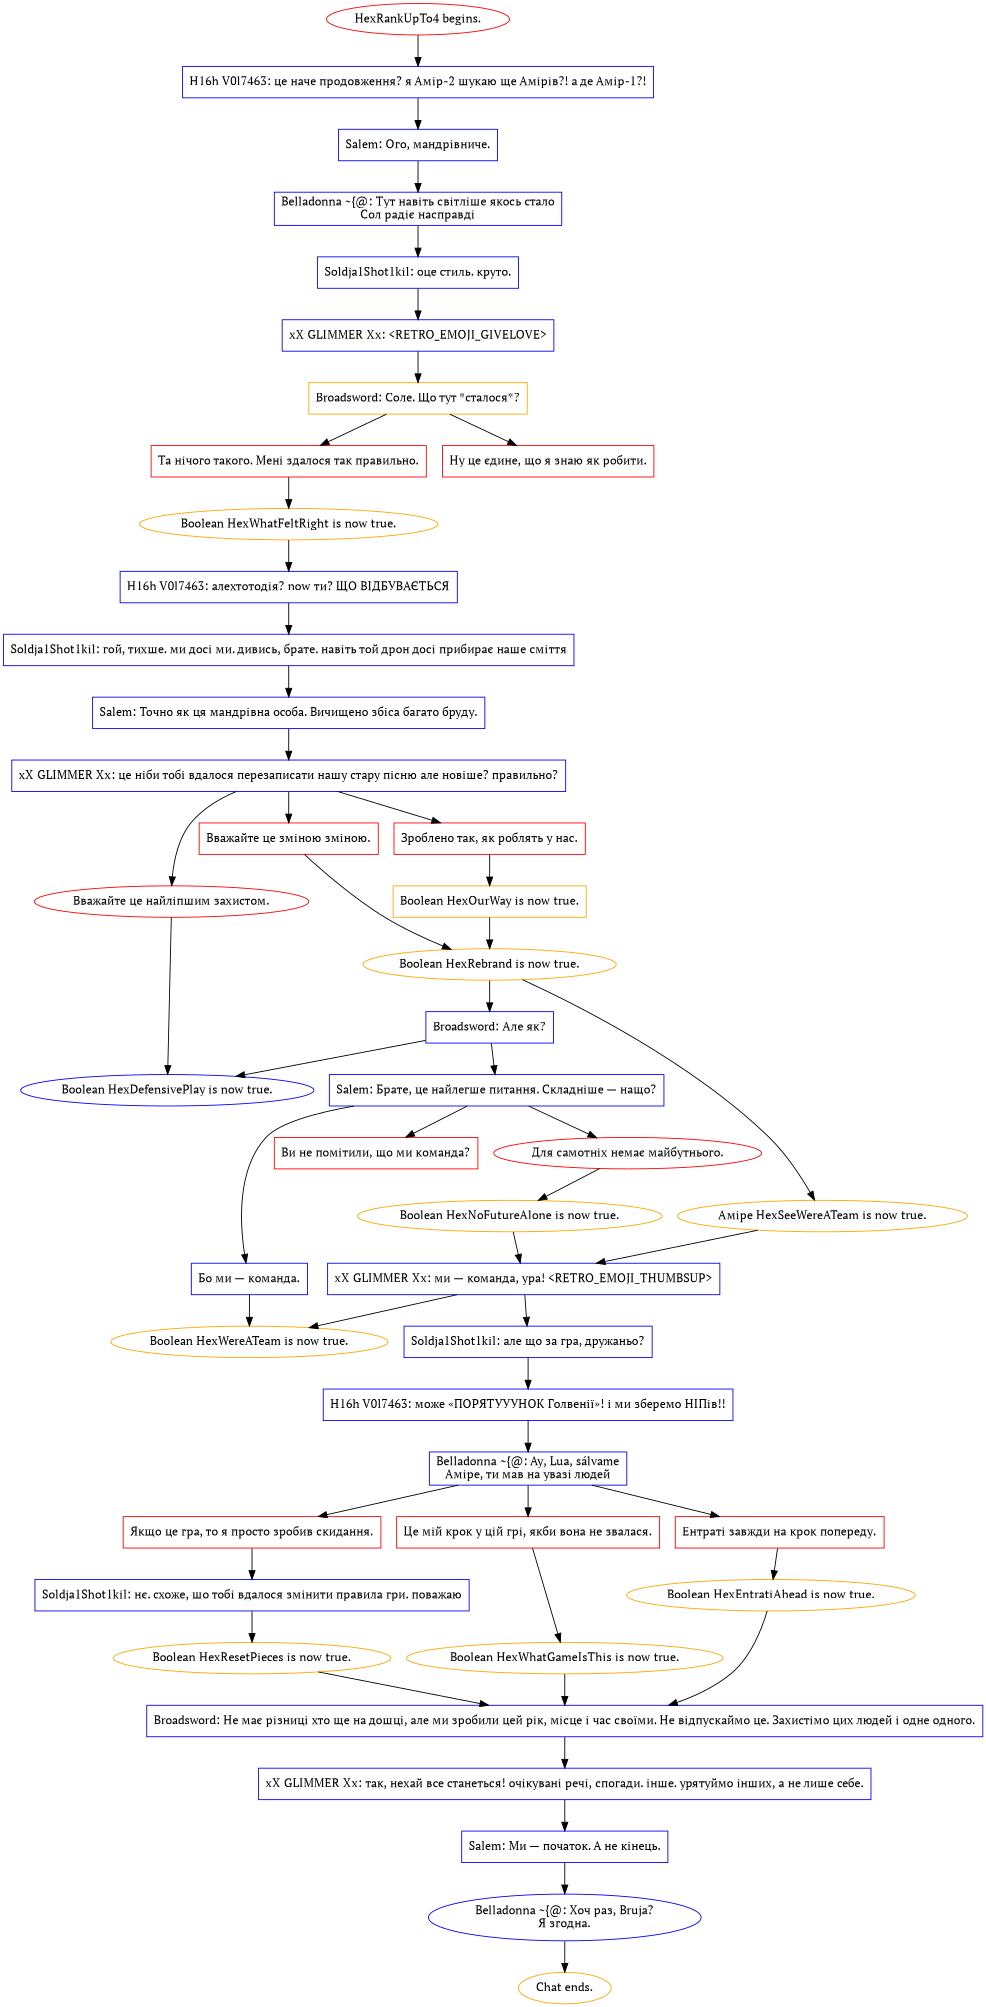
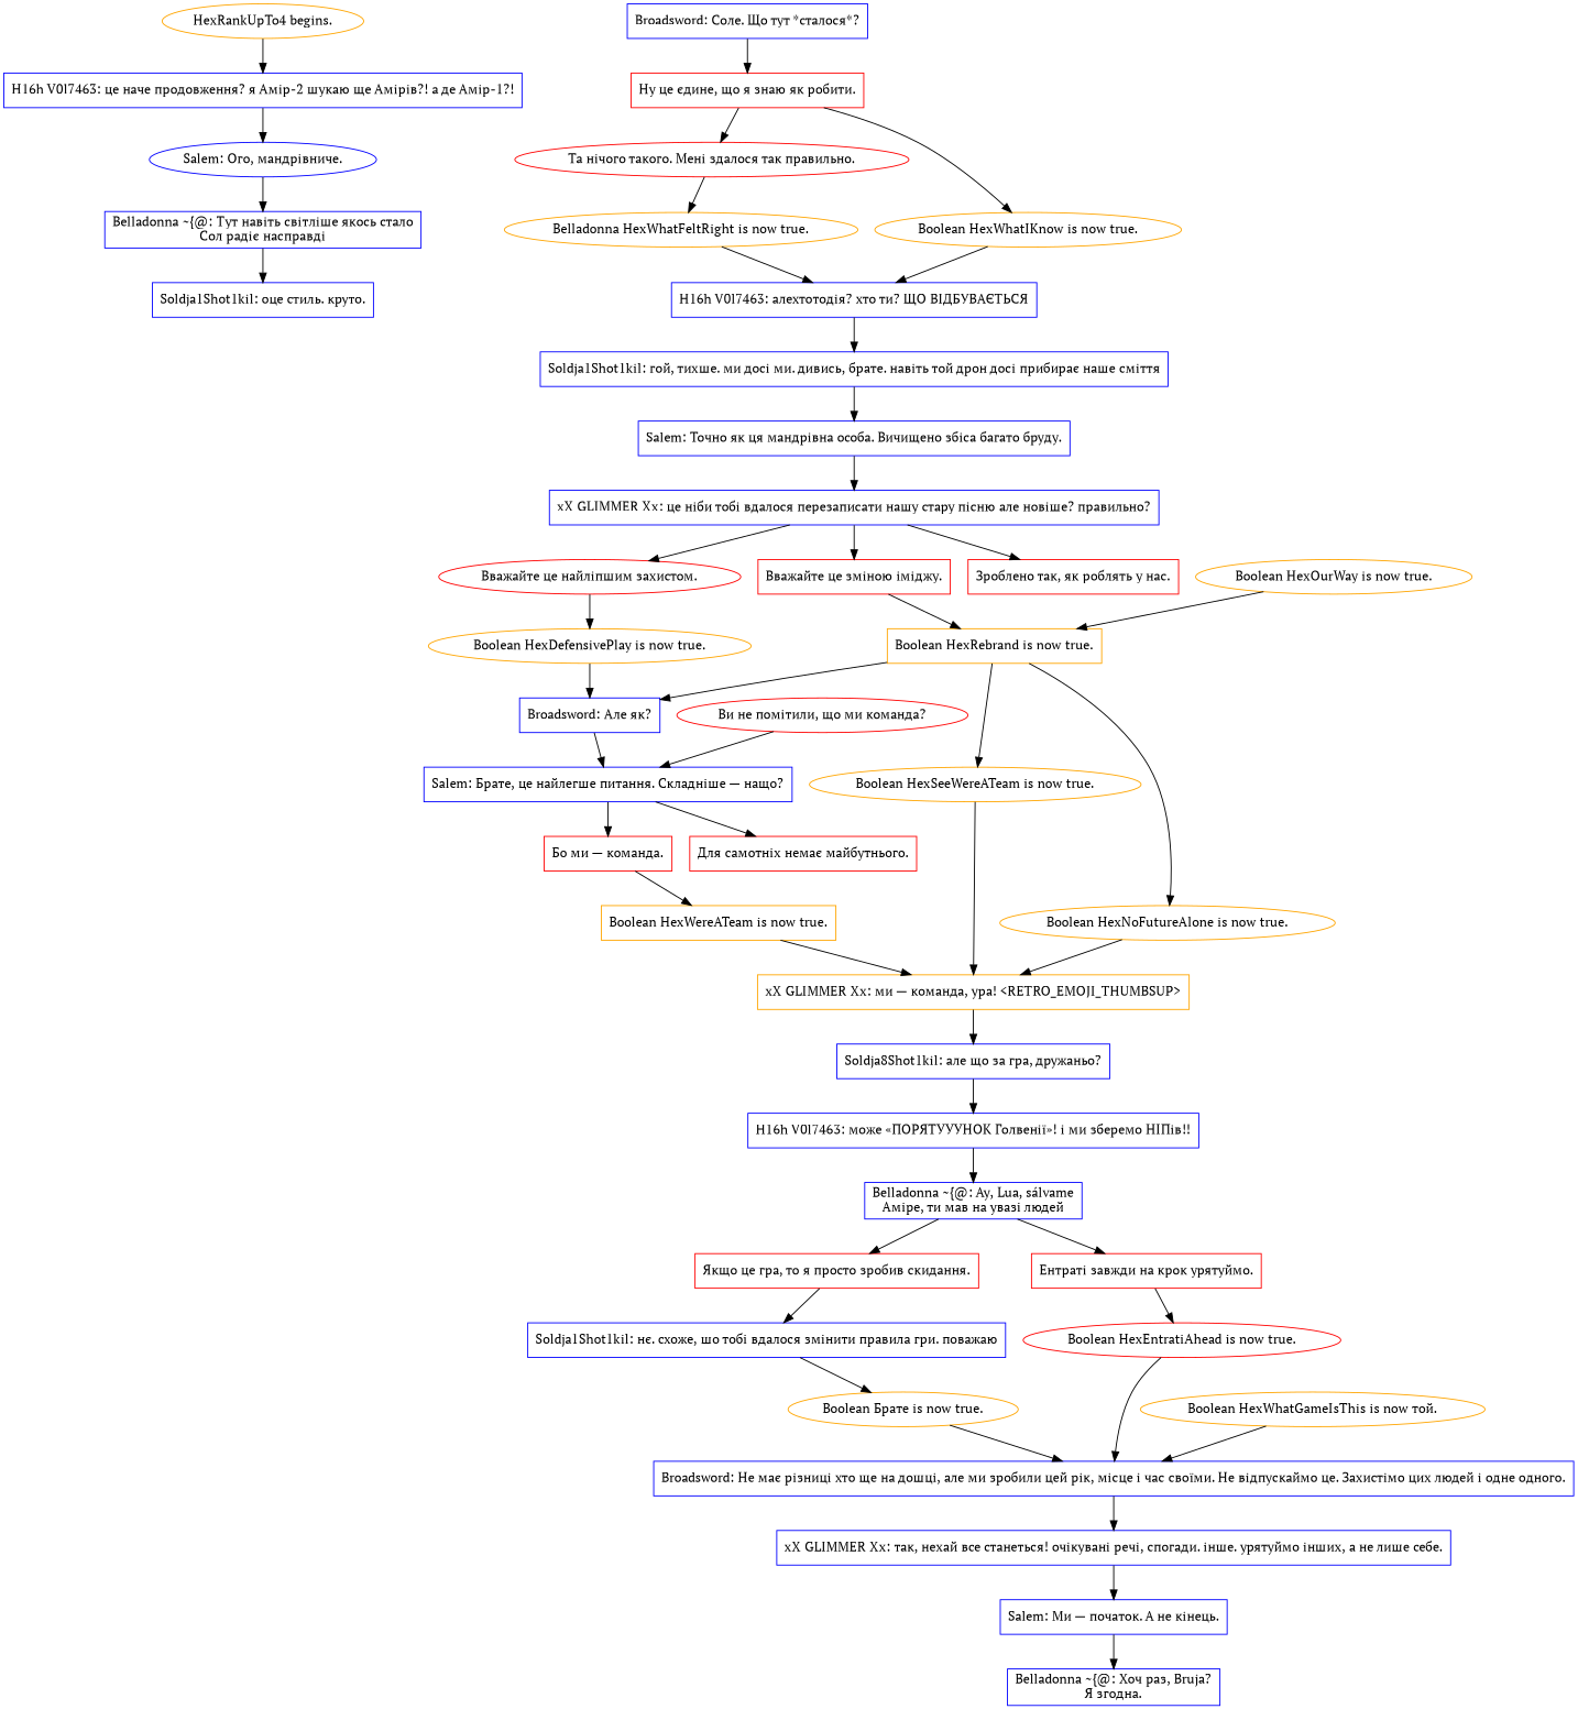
  digraph {
    fontname="PT Serif"
    node [color=blue fontname="PT Serif" shape=box]
    edge [fontname="PT Serif"]
-   "HexRankUpTo4 begins." [color=red shape=""]
+   "HexRankUpTo4 begins." [color=orange shape=""]
    n2 [label="H16h V0l7463: це наче продовження? я Амір-2 шукаю ще Амірів?! а де Амір-1?!"]
-   n3 [label="Salem: Ого, мандрівниче."]
+   n3 [label="Salem: Ого, мандрівниче." shape=ellipse]
    n4 [label="Belladonna ~{@: Тут навіть світліше якось стало\nСол радіє насправді"]
    n5 [label="Soldja1Shot1kil: оце стиль. круто."]
-   n6 [label="xX GLIMMER Xx: <RETRO_EMOJI_GIVELOVE>"]
-   n7 [color=orange label="Broadsword: Соле. Що тут *сталося*?"]
-   n8 [color=red label="Та нічого такого. Мені здалося так правильно."]
+   n7 [label="Broadsword: Соле. Що тут *сталося*?"]
+   n8 [color=red label="Та нічого такого. Мені здалося так правильно." shape=ellipse]
    n9 [color=red label="Ну це єдине, що я знаю як робити."]
-   n10 [color=orange label="Boolean HexWhatFeltRight is now true." shape=""]
-   n12 [label="H16h V0l7463: алехтотодія? now ти? ЩО ВІДБУВАЄТЬСЯ"]
+   n10 [color=orange label="Belladonna HexWhatFeltRight is now true." shape=""]
+   n11 [color=orange label="Boolean HexWhatIKnow is now true." shape=""]
+   n12 [label="H16h V0l7463: алехтотодія? хто ти? ЩО ВІДБУВАЄТЬСЯ"]
    n13 [label="Soldja1Shot1kil: гой, тихше. ми досі ми. дивись, брате. навіть той дрон досі прибирає наше сміття"]
    n14 [label="Salem: Точно як ця мандрівна особа. Вичищено збіса багато бруду."]
    n15 [label="xX GLIMMER Xx: це ніби тобі вдалося перезаписати нашу стару пісню але новіше? правильно?"]
    n16 [color=red label="Вважайте це найліпшим захистом." shape=ellipse]
-   n17 [color=red label="Вважайте це зміною зміною."]
+   n17 [color=red label="Вважайте це зміною іміджу."]
    n18 [color=red label="Зроблено так, як роблять у нас."]
-   n19 [label="Boolean HexDefensivePlay is now true." shape=""]
-   n20 [color=orange label="Boolean HexRebrand is now true." shape=""]
-   n21 [color=orange label="Boolean HexOurWay is now true."]
+   n19 [color=orange label="Boolean HexDefensivePlay is now true." shape=""]
+   n20 [color=orange label="Boolean HexRebrand is now true."]
+   n21 [color=orange label="Boolean HexOurWay is now true." shape=""]
    n22 [label="Broadsword: Але як?"]
-   n23 [color=orange label="Аміре HexSeeWereATeam is now true." shape=""]
+   n23 [color=orange label="Boolean HexSeeWereATeam is now true." shape=""]
    n24 [label="Salem: Брате, це найлегше питання. Складніше — нащо?"]
-   n25 [label="Бо ми — команда."]
-   n26 [color=red label="Ви не помітили, що ми команда?"]
-   n27 [color=red label="Для самотніх немає майбутнього." shape=ellipse]
-   n28 [color=orange label="Boolean HexWereATeam is now true." shape=""]
+   n25 [color=red label="Бо ми — команда."]
+   n26 [color=red label="Ви не помітили, що ми команда?" shape=ellipse]
+   n27 [color=red label="Для самотніх немає майбутнього."]
+   n28 [color=orange label="Boolean HexWereATeam is now true."]
    n29 [color=orange label="Boolean HexNoFutureAlone is now true." shape=""]
-   n30 [label="xX GLIMMER Xx: ми — команда, ура! <RETRO_EMOJI_THUMBSUP>"]
-   n31 [label="Soldja1Shot1kil: але що за гра, дружаньо?"]
+   n30 [color=orange label="xX GLIMMER Xx: ми — команда, ура! <RETRO_EMOJI_THUMBSUP>"]
+   n31 [label="Soldja8Shot1kil: але що за гра, дружаньо?"]
    n32 [label="H16h V0l7463: може «ПОРЯТУУУНОК Голвенії»! і ми зберемо НІПів!!"]
    n33 [label="Belladonna ~{@: Ay, Lua, sálvame\nАміре, ти мав на увазі людей"]
    n34 [color=red label="Якщо це гра, то я просто зробив скидання."]
-   n35 [color=red label="Це мій крок у цій грі, якби вона не звалася."]
-   n36 [color=red label="Ентраті завжди на крок попереду."]
+   n36 [color=red label="Ентраті завжди на крок урятуймо."]
    n37 [label="Soldja1Shot1kil: нє. схоже, шо тобі вдалося змінити правила гри. поважаю"]
-   n38 [color=orange label="Boolean HexWhatGameIsThis is now true." shape=""]
-   n39 [color=orange label="Boolean HexEntratiAhead is now true." shape=""]
-   n40 [color=orange label="Boolean HexResetPieces is now true." shape=""]
+   n38 [color=orange label="Boolean HexWhatGameIsThis is now той." shape=""]
+   n39 [color=red label="Boolean HexEntratiAhead is now true." shape=""]
+   n40 [color=orange label="Boolean Брате is now true." shape=""]
    n41 [label="Broadsword: Не має різниці хто ще на дошці, але ми зробили цей рік, місце і час своїми. Не відпускаймо це. Захистімо цих людей і одне одного."]
    n42 [label="xX GLIMMER Xx: так, нехай все станеться! очікувані речі, спогади. інше. урятуймо інших, а не лише себе."]
    n43 [label="Salem: Ми — початок. А не кінець."]
-   n44 [label="Belladonna ~{@: Хоч раз, Bruja?\nЯ згодна." shape=ellipse]
-   "Chat ends." [color=orange shape=""]
+   n44 [label="Belladonna ~{@: Хоч раз, Bruja?\nЯ згодна."]
    "HexRankUpTo4 begins." -> n2
    n2 -> n3
    n3 -> n4
    n4 -> n5
-   n5 -> n6
-   n6 -> n7
-   n7 -> n8
+   n9 -> n8
    n7 -> n9
    n8 -> n10
+   n9 -> n11
    n10 -> n12
+   n11 -> n12
    n12 -> n13
    n13 -> n14
    n14 -> n15
    n15 -> n16
    n15 -> n17
    n15 -> n18
    n16 -> n19
    n17 -> n20
-   n18 -> n21
-   n22 -> n19
+   n19 -> n22
    n20 -> n22
    n20 -> n23
    n21 -> n20
    n22 -> n24
    n23 -> n30
    n24 -> n25
-   n24 -> n26
+   n26 -> n24
    n24 -> n27
    n25 -> n28
-   n27 -> n29
-   n30 -> n28
+   n20 -> n29
+   n28 -> n30
    n29 -> n30
    n30 -> n31
    n31 -> n32
    n32 -> n33
    n33 -> n34
-   n33 -> n35
    n33 -> n36
    n34 -> n37
-   n35 -> n38
    n36 -> n39
    n37 -> n40
    n38 -> n41
    n39 -> n41
    n40 -> n41
    n41 -> n42
    n42 -> n43
    n43 -> n44
-   n44 -> "Chat ends."
  }
